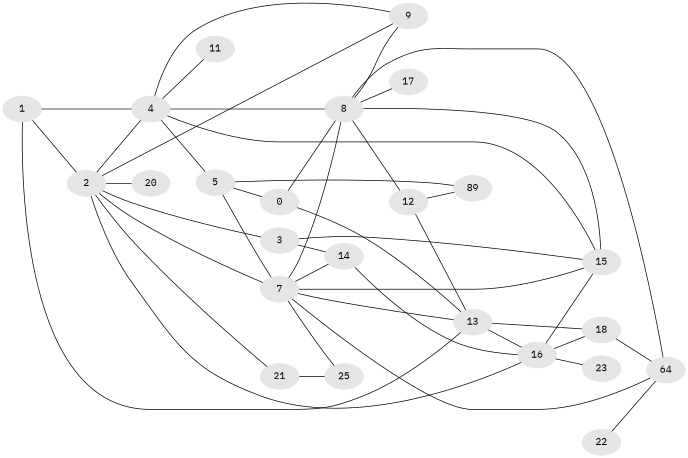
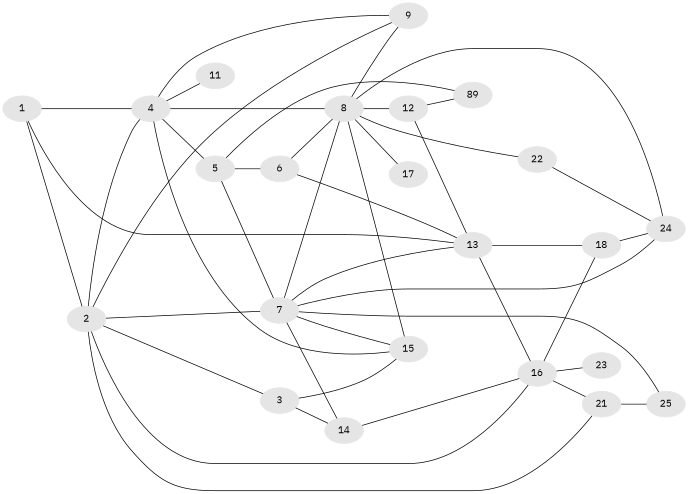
  graph {
    fontname="IBM Plex Mono"
    rankdir=LR
    node [color=gray90 fontname="IBM Plex Mono" style=filled]
    edge [fontname="IBM Plex Mono" weight=1.0]
    1
    2
    4
    13
    3
    7
    9
    16
-   20
    21
    15
    5
    8
    11
    18
    14
-   24 [label=64]
+   24
    25
    23
-   6 [label=0]
+   6
    n21 [label=89]
    12
    17
    22
    1 -- 2
    1 -- 4 [weight=9.0]
    1 -- 13
    2 -- 4 [weight=2.0]
    2 -- 3
    2 -- 7
    2 -- 9
    2 -- 16
-   2 -- 20
    2 -- 21
    4 -- 9
    4 -- 15
    4 -- 5
    4 -- 8 [weight=3.0]
    4 -- 11
    13 -- 16
    13 -- 18
    3 -- 15
    3 -- 14
    7 -- 13 [weight=2.0]
    7 -- 15 [weight=2.0]
    7 -- 8
    7 -- 14
    7 -- 24
    7 -- 25
-   16 -- 15
+   16 -- 21
    16 -- 18
    16 -- 23
    21 -- 25 [weight=2.0]
    5 -- 7
    5 -- 6
    5 -- n21
    8 -- 9
    8 -- 15
    8 -- 24
    8 -- 12 [weight=6.0]
    8 -- 17
+   8 -- 22
    18 -- 24
    14 -- 16
    6 -- 13
    6 -- 8
    12 -- 13
    12 -- n21
    22 -- 24
  }
